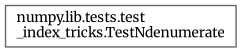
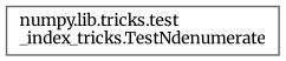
  digraph {
    rankdir=LR
    fontname=Merriweather
-   n1 [color=grey40 fillcolor=white fontname=Merriweather fontsize=10 height=0.2 label="numpy.lib.tests.test\l_index_tricks.TestNdenumerate" shape=box style=filled width=0.4]
+   n1 [color=grey40 fillcolor=white fontname=Merriweather fontsize=10 height=0.2 label="numpy.lib.tricks.test\l_index_tricks.TestNdenumerate" shape=box style=filled width=0.4]
  }
